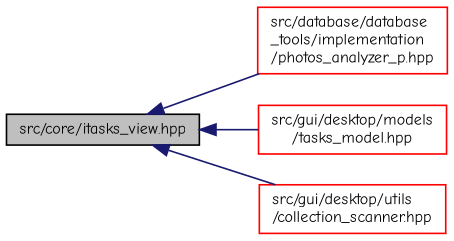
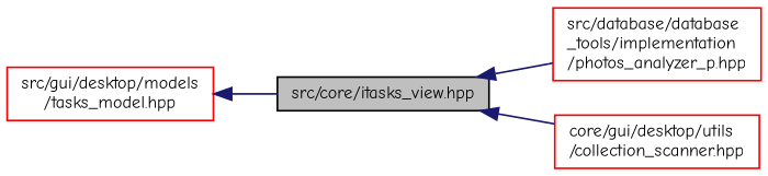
  digraph {
    fontname="Comic Neue"
    rankdir=LR
    node [color=red fillcolor=white fontname="Comic Neue" fontsize=10 shape=record style=filled]
    edge [color=midnightblue dir=back fontname="Comic Neue" fontsize=10 labelfontname=Helvetica labelfontsize=10 style=solid]
    n1 [color=black fillcolor=grey75 fontcolor=black height=0.2 label="src/core/itasks_view.hpp" width=0.4]
    n2 [height=0.2 label="src/database/database\l_tools/implementation\l/photos_analyzer_p.hpp" width=0.4]
    n3 [height=0.2 label="src/gui/desktop/models\l/tasks_model.hpp" width=0.4]
-   n4 [height=0.2 label="src/gui/desktop/utils\l/collection_scanner.hpp" width=0.4]
+   n4 [height=0.2 label="core/gui/desktop/utils\l/collection_scanner.hpp" width=0.4]
    n1 -> n2
-   n1 -> n3
+   n3 -> n1
    n1 -> n4
  }
